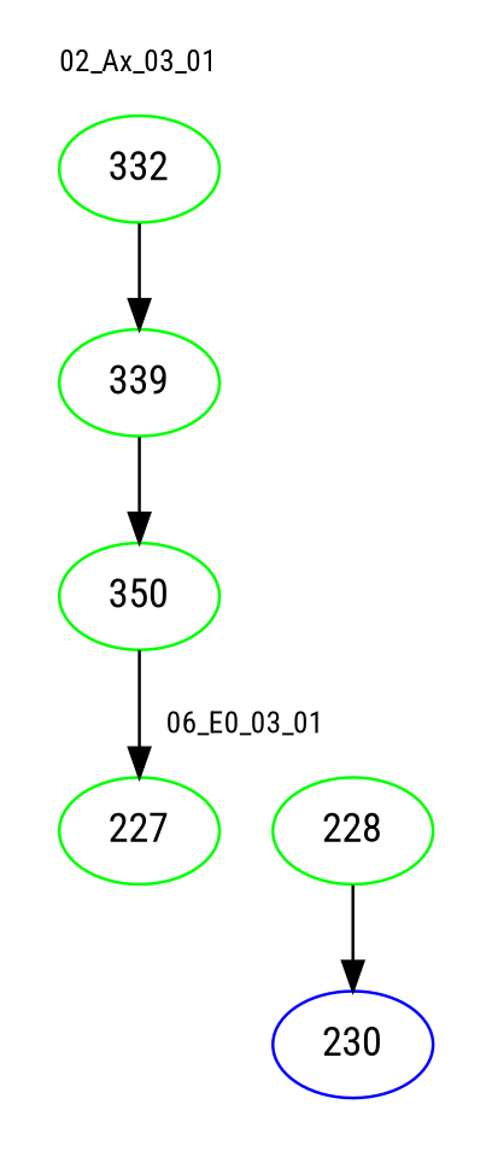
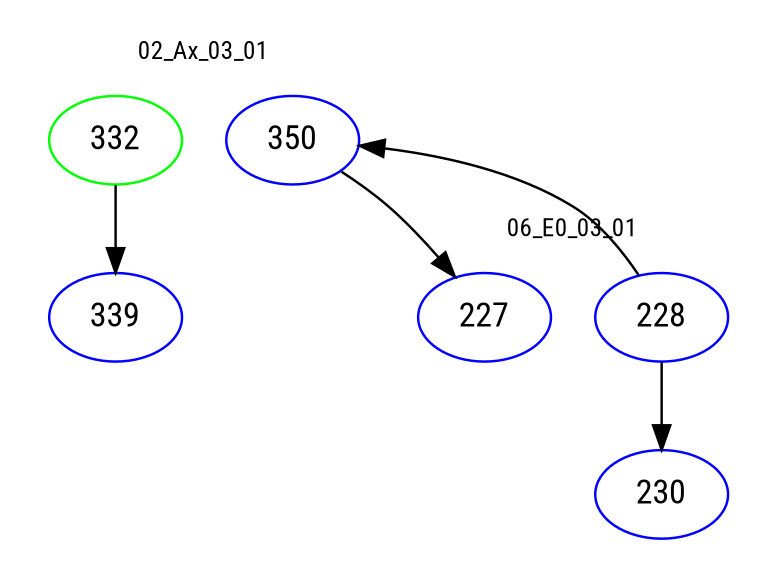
  digraph {
    fontname="Roboto Condensed"
    node [color=blue fontname="Roboto Condensed"]
    edge [color=black fontname="Roboto Condensed"]
-   n1 [color=green label=339]
+   n1 [label=339]
    n2 [color=green label=332]
-   n3 [color=green label=350]
-   n4 [color=green label=228]
-   n5 [color=green label=227]
+   n3 [label=350]
+   n4 [label=228]
+   n5 [label=227]
    n6 [label=230]
    subgraph cluster_1 {
      color=white
      fontsize=10
      label="02_Ax_03_01"
      n1
      n2
      n3
    }
    subgraph cluster_2 {
      color=white
      fontsize=10
      label="06_E0_03_01"
      n4
      n5
      n6
    }
-   n1 -> n3
+   n4 -> n3
    n2 -> n1
    n3 -> n5
    n4 -> n6
  }
